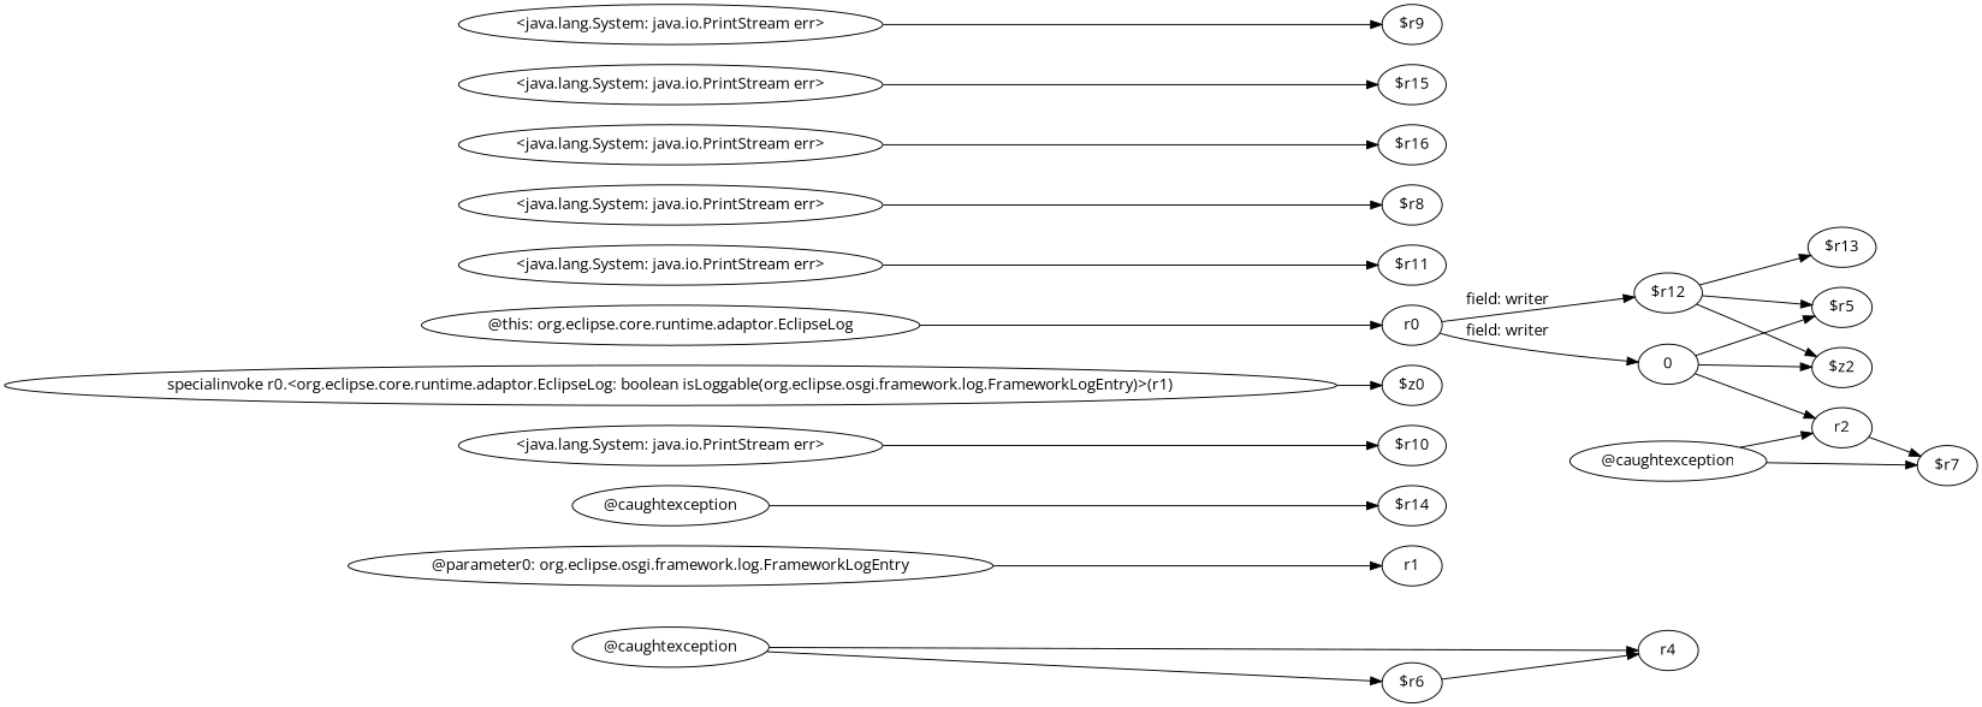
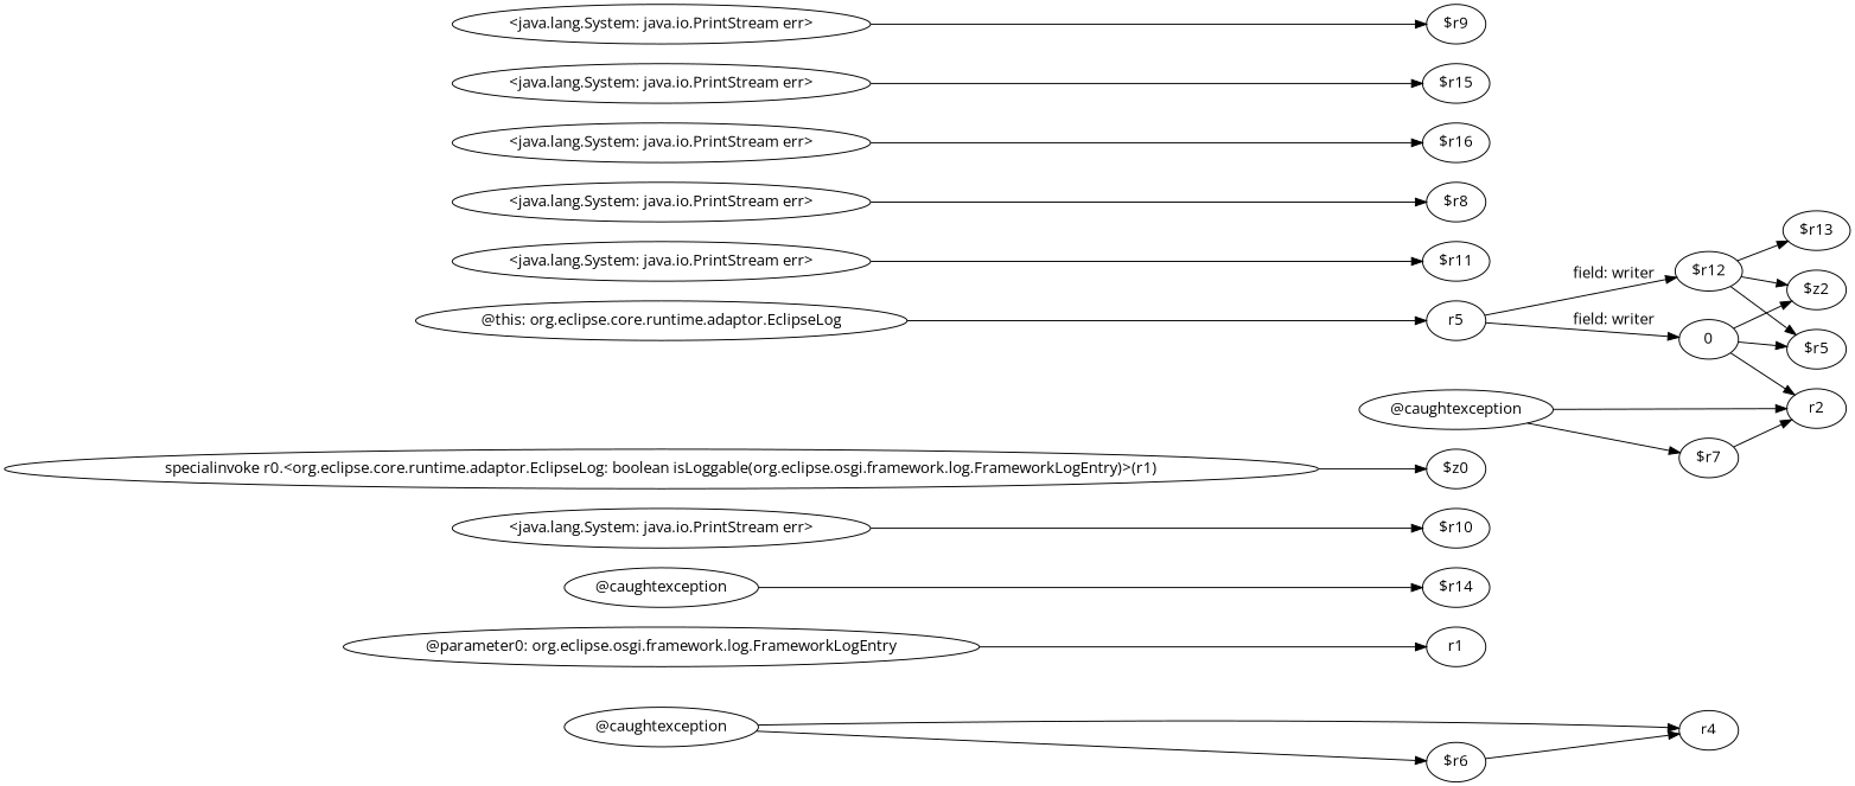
  digraph {
    fontname="Open Sans"
    rankdir=LR
    node [fontname="Open Sans"]
    edge [fontname="Open Sans"]
    n1 [label="@caughtexception"]
    n2 [label=r4]
    n3 [label="$r6"]
    n4 [label="@parameter0: org.eclipse.osgi.framework.log.FrameworkLogEntry"]
    n5 [label=r1]
    n6 [label="@caughtexception"]
    n7 [label="$r14"]
    n8 [label="<java.lang.System: java.io.PrintStream err>"]
    n9 [label="$r10"]
    n10 [label="specialinvoke r0.<org.eclipse.core.runtime.adaptor.EclipseLog: boolean isLoggable(org.eclipse.osgi.framework.log.FrameworkLogEntry)>(r1)"]
    n11 [label="$z0"]
    n12 [label="$r12"]
    n13 [label="$r5"]
    n14 [label="$z2"]
    n15 [label="$r13"]
-   n16 [label=r0]
+   n16 [label=r5]
    n17 [label=0]
    n18 [label=r2]
    n19 [label="@caughtexception"]
    n20 [label="$r7"]
    n21 [label="<java.lang.System: java.io.PrintStream err>"]
    n22 [label="$r11"]
    n23 [label="@this: org.eclipse.core.runtime.adaptor.EclipseLog"]
    n24 [label="<java.lang.System: java.io.PrintStream err>"]
    n25 [label="$r8"]
    n26 [label="<java.lang.System: java.io.PrintStream err>"]
    n27 [label="$r16"]
    n28 [label="<java.lang.System: java.io.PrintStream err>"]
    n29 [label="$r15"]
    n30 [label="<java.lang.System: java.io.PrintStream err>"]
    n31 [label="$r9"]
    n1 -> n2
    n1 -> n3
    n3 -> n2
    n4 -> n5
    n6 -> n7
    n8 -> n9
    n10 -> n11
    n12 -> n13
    n12 -> n14
    n12 -> n15
    n16 -> n12 [label="field: writer"]
    n16 -> n17 [label="field: writer"]
    n17 -> n13
    n17 -> n14
    n17 -> n18
    n19 -> n18
    n19 -> n20
-   n18 -> n20
+   n20 -> n18
    n21 -> n22
    n23 -> n16
    n24 -> n25
    n26 -> n27
    n28 -> n29
    n30 -> n31
  }
